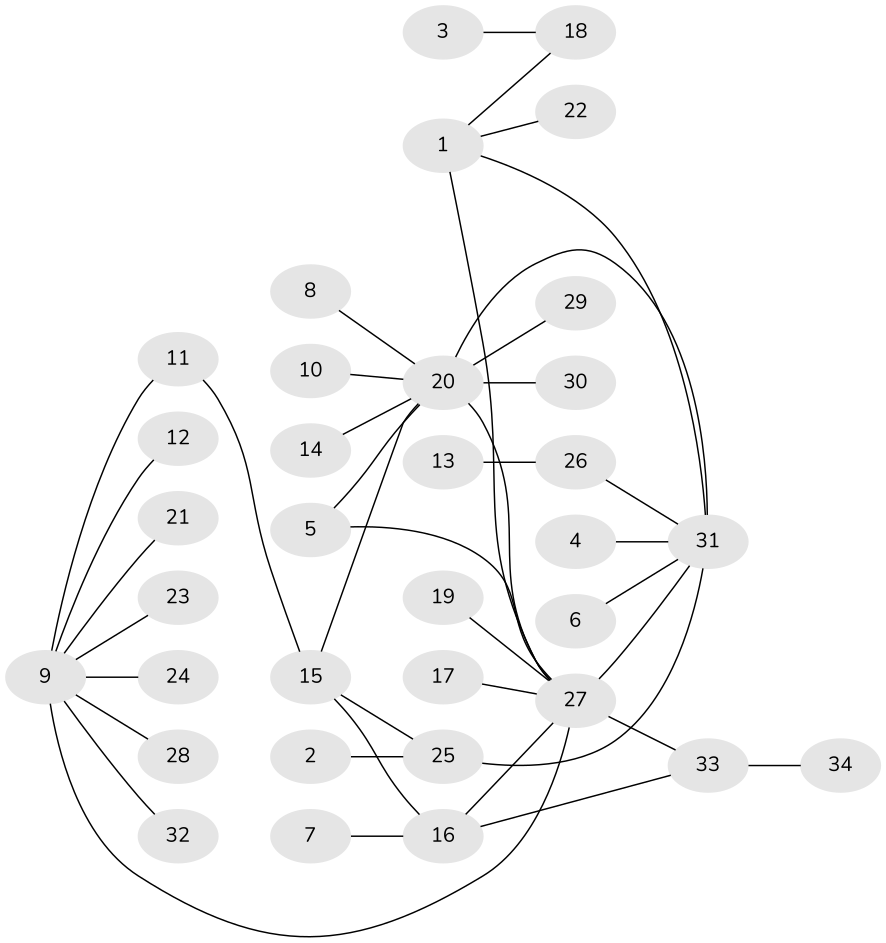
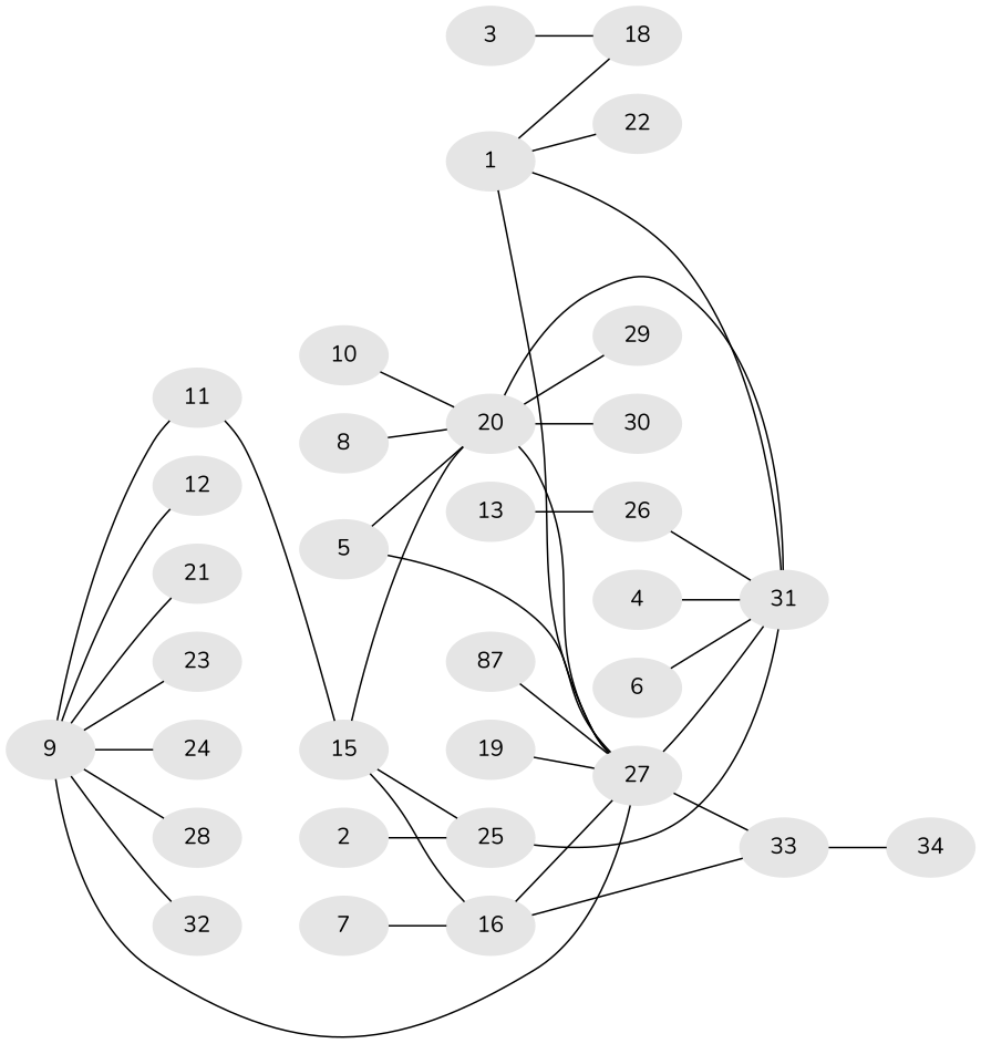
  graph {
    fontname=Nunito
    rankdir=LR
    node [color=gray90 fontname=Nunito style=filled]
    edge [fontname=Nunito weight=1.0]
    1
    18
    22
    27
    31
    33
    2
    25
    3
    4
    5
    20
    29
    30
    6
    7
    16
    8
    9
    12
    21
    23
    24
    28
    32
    11
    15
    10
    13
    26
-   14
    34
-   17
+   17 [label=87]
    19
    1 -- 18
    1 -- 22
    1 -- 27
    1 -- 31
    27 -- 31 [weight=2.0]
    27 -- 33
    33 -- 34
    2 -- 25
    25 -- 31
    3 -- 18
    4 -- 31
    5 -- 27
    5 -- 20
    20 -- 27 [weight=2.0]
    20 -- 31
    20 -- 29
    20 -- 30 [weight=2.0]
    6 -- 31
    7 -- 16
    16 -- 27
    16 -- 33
    8 -- 20
    9 -- 27 [weight=2.0]
    9 -- 12
    9 -- 21
    9 -- 23
    9 -- 24
    9 -- 28
    9 -- 32
    9 -- 11
    11 -- 15
    15 -- 25 [weight=2.0]
    15 -- 20
    15 -- 16
    10 -- 20
    13 -- 26
    26 -- 31 [weight=2.0]
-   14 -- 20
    17 -- 27
    19 -- 27
  }
